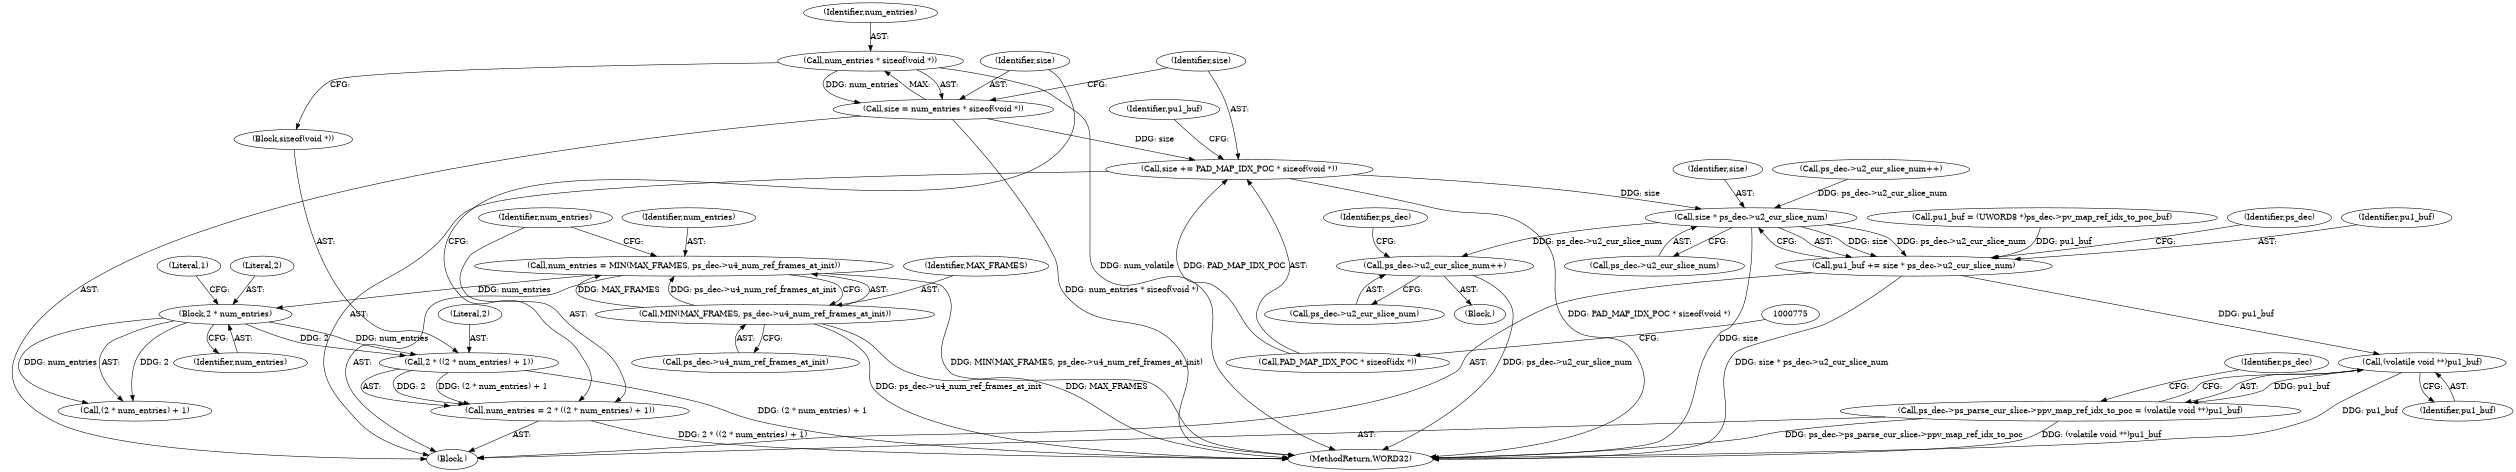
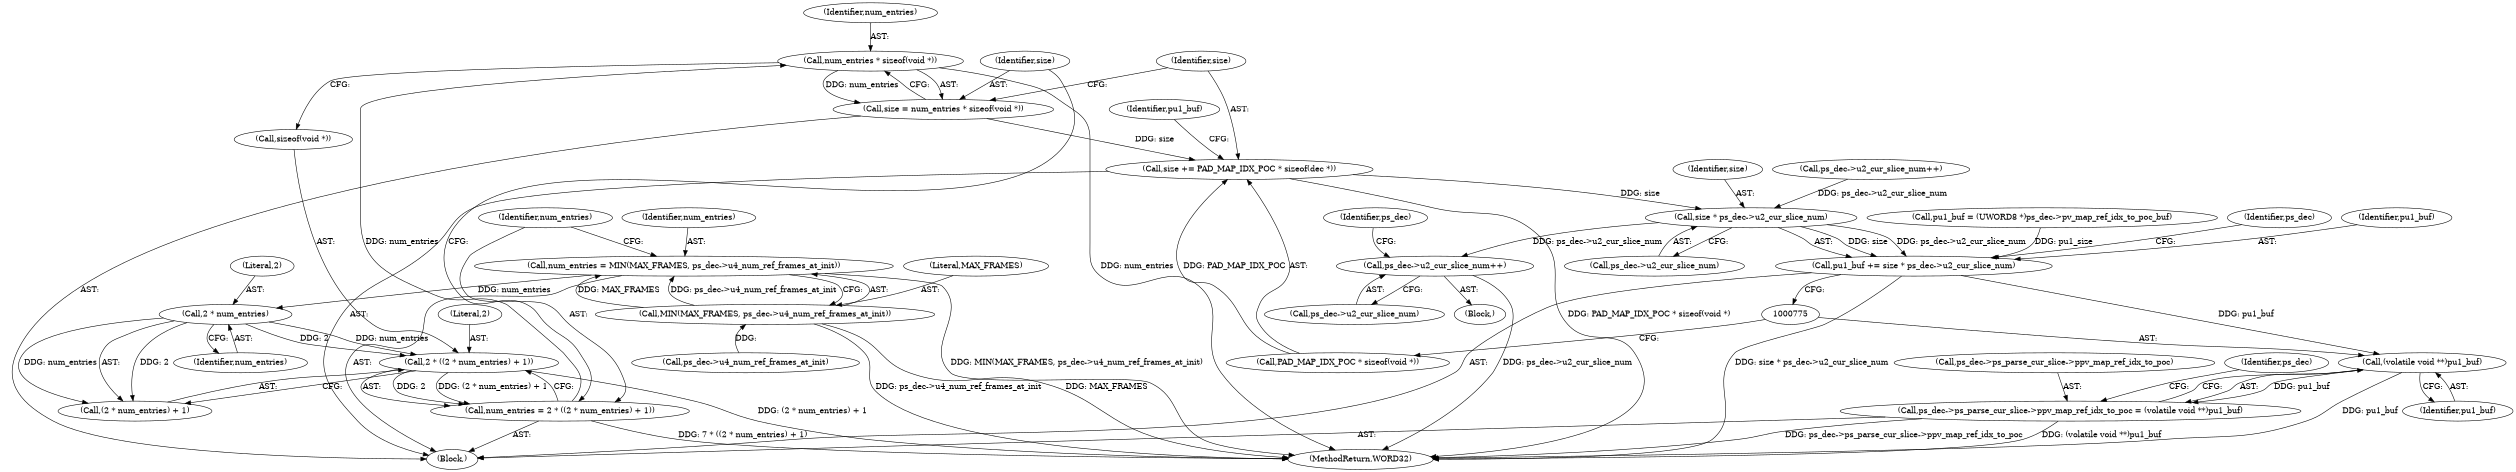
  digraph {
    n1 [label="(Call,num_entries * sizeof(void *))"]
    n2 [label="(Call,size = num_entries * sizeof(void *))"]
    n3 [label="(MethodReturn,WORD32)"]
-   n4 [label="(Block,sizeof(void *))"]
+   n4 [label="(Call,sizeof(void *))"]
    n5 [label="(Block,)"]
-   n6 [label="(Call,size += PAD_MAP_IDX_POC * sizeof(void *))"]
+   n6 [label="(Call,size += PAD_MAP_IDX_POC * sizeof(dec *))"]
    n7 [label="(Call,2 * ((2 * num_entries) + 1))"]
    n8 [label="(Call,num_entries = 2 * ((2 * num_entries) + 1))"]
    n9 [label="(Call,(2 * num_entries) + 1)"]
-   n10 [label="(Block,2 * num_entries)"]
+   n10 [label="(Call,2 * num_entries)"]
    n11 [label="(Identifier,num_entries)"]
    n12 [label="(Call,num_entries = MIN(MAX_FRAMES, ps_dec->u4_num_ref_frames_at_init))"]
    n13 [label="(Call,MIN(MAX_FRAMES, ps_dec->u4_num_ref_frames_at_init))"]
    n14 [label="(Call,ps_dec->u4_num_ref_frames_at_init)"]
    n15 [label="(Call,size * ps_dec->u2_cur_slice_num)"]
    n16 [label="(Call,pu1_buf += size * ps_dec->u2_cur_slice_num)"]
    n17 [label="(Call,ps_dec->u2_cur_slice_num++)"]
    n18 [label="(Call,ps_dec->u2_cur_slice_num)"]
-   n19 [label="(Call,PAD_MAP_IDX_POC * sizeof(idx *))"]
+   n19 [label="(Call,PAD_MAP_IDX_POC * sizeof(void *))"]
    n20 [label="(Call,(volatile void **)pu1_buf)"]
    n21 [label="(Call,ps_dec->u2_cur_slice_num)"]
    n22 [label="(Block,)"]
    n23 [label="(Call,ps_dec->ps_parse_cur_slice->ppv_map_ref_idx_to_poc = (volatile void **)pu1_buf)"]
    n24 [label="(Identifier,pu1_buf)"]
    n25 [label="(Identifier,num_entries)"]
    n26 [label="(Identifier,ps_dec)"]
+   n27 [label="(Call,ps_dec->ps_parse_cur_slice->ppv_map_ref_idx_to_poc)"]
    n28 [label="(Identifier,num_entries)"]
    n29 [label="(Identifier,num_entries)"]
    n30 [label="(Identifier,ps_dec)"]
    n31 [label="(Call,pu1_buf = (UWORD8 *)ps_dec->pv_map_ref_idx_to_poc_buf)"]
    n32 [label="(Identifier,pu1_buf)"]
    n33 [label="(Identifier,ps_dec)"]
    n34 [label="(Call,ps_dec->u2_cur_slice_num++)"]
    n35 [label="(Literal,2)"]
    n36 [label="(Identifier,pu1_buf)"]
    n37 [label="(Identifier,size)"]
    n38 [label="(Identifier,size)"]
-   n39 [label="(Literal,1)"]
    n40 [label="(Literal,2)"]
    n41 [label="(Identifier,size)"]
-   n42 [label="(Identifier,MAX_FRAMES)"]
+   n42 [label="(Literal,MAX_FRAMES)"]
    1000775
    n1 -> n2 [label="AST: "]
    n1 -> n2 [label="DDG: num_entries"]
-   n1 -> n3 [label="DDG: num_volatile"]
+   n1 -> n3 [label="DDG: num_entries"]
    n1 -> n4 [label="CFG: "]
-   n2 -> n1 [label="MAX: "]
-   n2 -> n3 [label="DDG: num_entries * sizeof(void *)"]
+   n2 -> n1 [label="CFG: "]
    n2 -> n5 [label="AST: "]
    n2 -> n6 [label="DDG: size"]
    n4 -> n7 [label="AST: "]
    n6 -> n3 [label="DDG: PAD_MAP_IDX_POC * sizeof(void *)"]
    n6 -> n5 [label="AST: "]
    n6 -> n15 [label="DDG: size"]
    n7 -> n3 [label="DDG: (2 * num_entries) + 1"]
    n7 -> n8 [label="AST: "]
    n7 -> n8 [label="DDG: 2"]
    n7 -> n8 [label="DDG: (2 * num_entries) + 1"]
-   n8 -> n3 [label="DDG: 2 * ((2 * num_entries) + 1)"]
+   n7 -> n9 [label="CFG: "]
+   n8 -> n1 [label="DDG: num_entries"]
+   n8 -> n3 [label="DDG: 7 * ((2 * num_entries) + 1)"]
    n8 -> n5 [label="AST: "]
+   n8 -> n7 [label="CFG: "]
+   n9 -> n7 [label="AST: "]
    n10 -> n7 [label="DDG: 2"]
    n10 -> n7 [label="DDG: num_entries"]
    n10 -> n9 [label="AST: "]
    n10 -> n9 [label="DDG: 2"]
    n10 -> n9 [label="DDG: num_entries"]
    n10 -> n11 [label="CFG: "]
    n11 -> n10 [label="AST: "]
    n12 -> n3 [label="DDG: MIN(MAX_FRAMES, ps_dec->u4_num_ref_frames_at_init)"]
    n12 -> n5 [label="AST: "]
    n12 -> n10 [label="DDG: num_entries"]
    n12 -> n13 [label="CFG: "]
    n13 -> n3 [label="DDG: ps_dec->u4_num_ref_frames_at_init"]
    n13 -> n3 [label="DDG: MAX_FRAMES"]
    n13 -> n12 [label="AST: "]
    n13 -> n12 [label="DDG: MAX_FRAMES"]
    n13 -> n12 [label="DDG: ps_dec->u4_num_ref_frames_at_init"]
-   n13 -> n14 [label="CFG: "]
-   n14 -> n13 [label="AST: "]
-   n15 -> n3 [label="DDG: size"]
+   n14 -> n13 [label="DDG: "]
    n15 -> n16 [label="AST: "]
    n15 -> n16 [label="DDG: size"]
    n15 -> n16 [label="DDG: ps_dec->u2_cur_slice_num"]
    n15 -> n17 [label="DDG: ps_dec->u2_cur_slice_num"]
    n15 -> n18 [label="CFG: "]
    n16 -> n3 [label="DDG: size * ps_dec->u2_cur_slice_num"]
    n16 -> n5 [label="AST: "]
-   n16 -> n15 [label="CFG: "]
+   n16 -> 1000775 [label="CFG: "]
    n16 -> n20 [label="DDG: pu1_buf"]
    n17 -> n3 [label="DDG: ps_dec->u2_cur_slice_num"]
    n17 -> n21 [label="CFG: "]
    n17 -> n22 [label="AST: "]
    n18 -> n15 [label="AST: "]
    n19 -> n6 [label="AST: "]
    n19 -> n6 [label="DDG: PAD_MAP_IDX_POC"]
    n20 -> n3 [label="DDG: pu1_buf"]
    n20 -> n23 [label="AST: "]
    n20 -> n23 [label="DDG: pu1_buf"]
    n20 -> n24 [label="CFG: "]
    n21 -> n17 [label="AST: "]
    n23 -> n3 [label="DDG: ps_dec->ps_parse_cur_slice->ppv_map_ref_idx_to_poc"]
    n23 -> n3 [label="DDG: (volatile void **)pu1_buf"]
    n23 -> n5 [label="AST: "]
    n23 -> n20 [label="CFG: "]
    n24 -> n20 [label="AST: "]
    n25 -> n8 [label="AST: "]
    n25 -> n12 [label="CFG: "]
    n26 -> n17 [label="CFG: "]
+   n27 -> n23 [label="AST: "]
    n28 -> n12 [label="AST: "]
    n29 -> n1 [label="AST: "]
    n30 -> n23 [label="CFG: "]
-   n31 -> n16 [label="DDG: pu1_buf"]
+   n31 -> n16 [label="DDG: pu1_size"]
    n32 -> n6 [label="CFG: "]
    n33 -> n16 [label="CFG: "]
    n34 -> n15 [label="DDG: ps_dec->u2_cur_slice_num"]
    n35 -> n10 [label="AST: "]
    n36 -> n16 [label="AST: "]
    n37 -> n15 [label="AST: "]
    n38 -> n2 [label="CFG: "]
    n38 -> n6 [label="AST: "]
-   n39 -> n10 [label="CFG: "]
    n40 -> n7 [label="AST: "]
    n41 -> n2 [label="AST: "]
    n41 -> n8 [label="CFG: "]
    n42 -> n13 [label="AST: "]
    1000775 -> n19 [label="CFG: "]
+   1000775 -> n20 [label="AST: "]
  }
